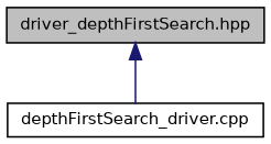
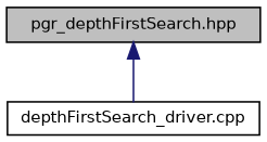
  digraph {
    node [color=black fontname=Helvetica fontsize=10 shape=record style=filled]
-   n1 [fillcolor=grey75 fontcolor=black height=0.2 label="driver_depthFirstSearch.hpp" width=0.4]
+   n1 [fillcolor=grey75 fontcolor=black height=0.2 label="pgr_depthFirstSearch.hpp" width=0.4]
    n2 [fillcolor=white height=0.2 label="depthFirstSearch_driver.cpp" width=0.4]
    n1 -> n2 [color=midnightblue dir=back fontname=Helvetica fontsize=10 labelfontname=Helvetica labelfontsize=10 style=solid]
  }
